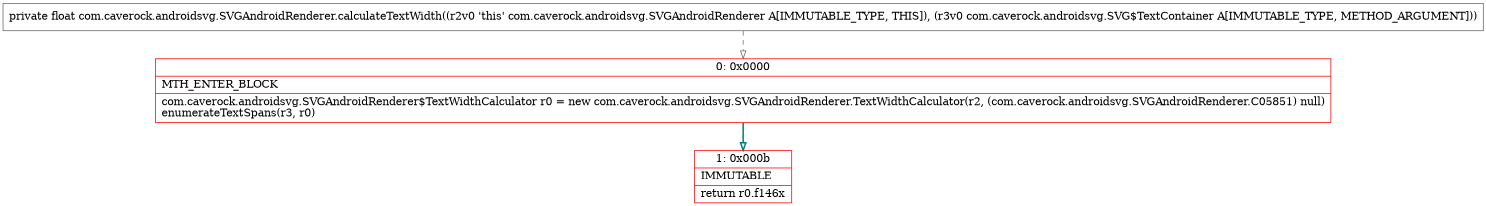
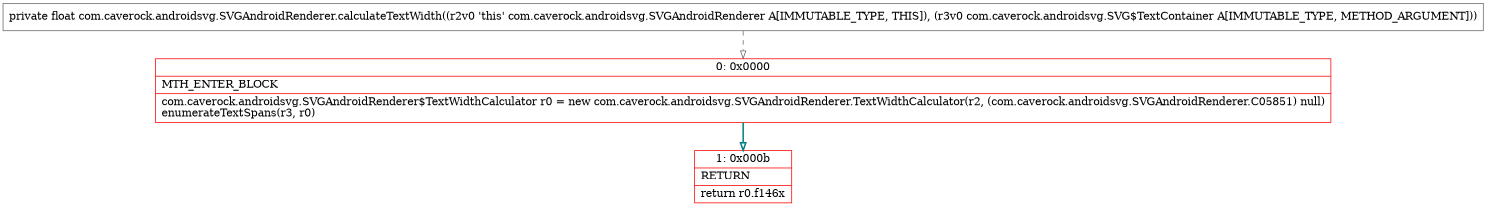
  digraph {
    node [shape=record color=red]
    edge [arrowhead=onormal]
    n1 [label="{0\:\ 0x0000|MTH_ENTER_BLOCK\l|com.caverock.androidsvg.SVGAndroidRenderer$TextWidthCalculator r0 = new com.caverock.androidsvg.SVGAndroidRenderer.TextWidthCalculator(r2, (com.caverock.androidsvg.SVGAndroidRenderer.C05851) null)\lenumerateTextSpans(r3, r0)\l}"]
-   n2 [label="{1\:\ 0x000b|IMMUTABLE\l|return r0.f146x\l}"]
+   n2 [label="{1\:\ 0x000b|RETURN\l|return r0.f146x\l}"]
    n3 [label="{private float com.caverock.androidsvg.SVGAndroidRenderer.calculateTextWidth((r2v0 'this' com.caverock.androidsvg.SVGAndroidRenderer A[IMMUTABLE_TYPE, THIS]), (r3v0 com.caverock.androidsvg.SVG$TextContainer A[IMMUTABLE_TYPE, METHOD_ARGUMENT])) }" color=gray40]
    n1 -> n2 [color=teal style=bold]
    n3 -> n1 [color=gray40 style=dashed]
  }
